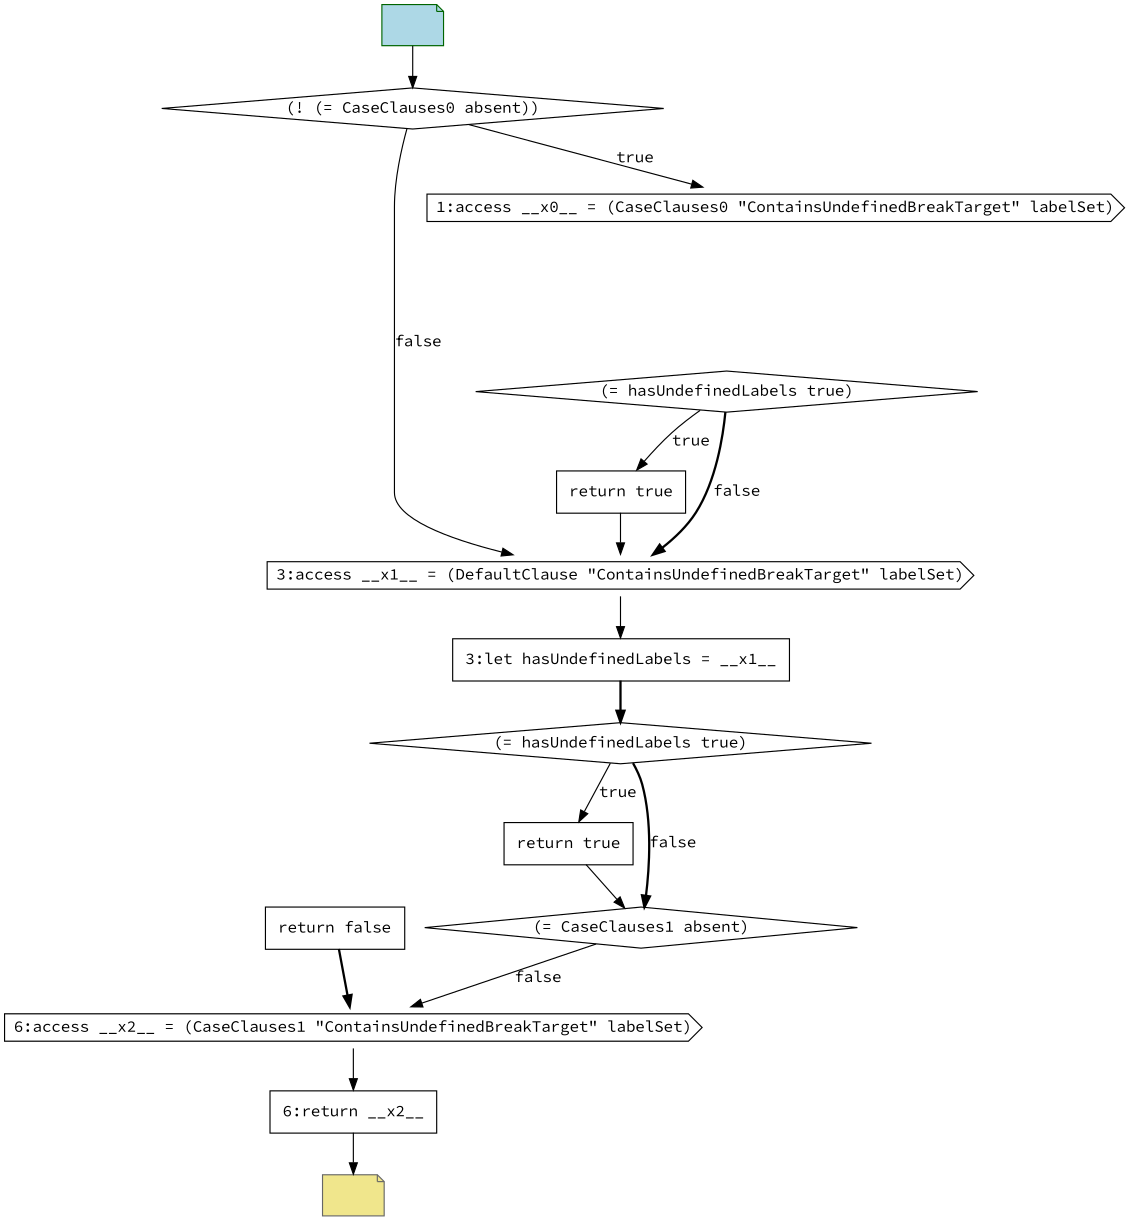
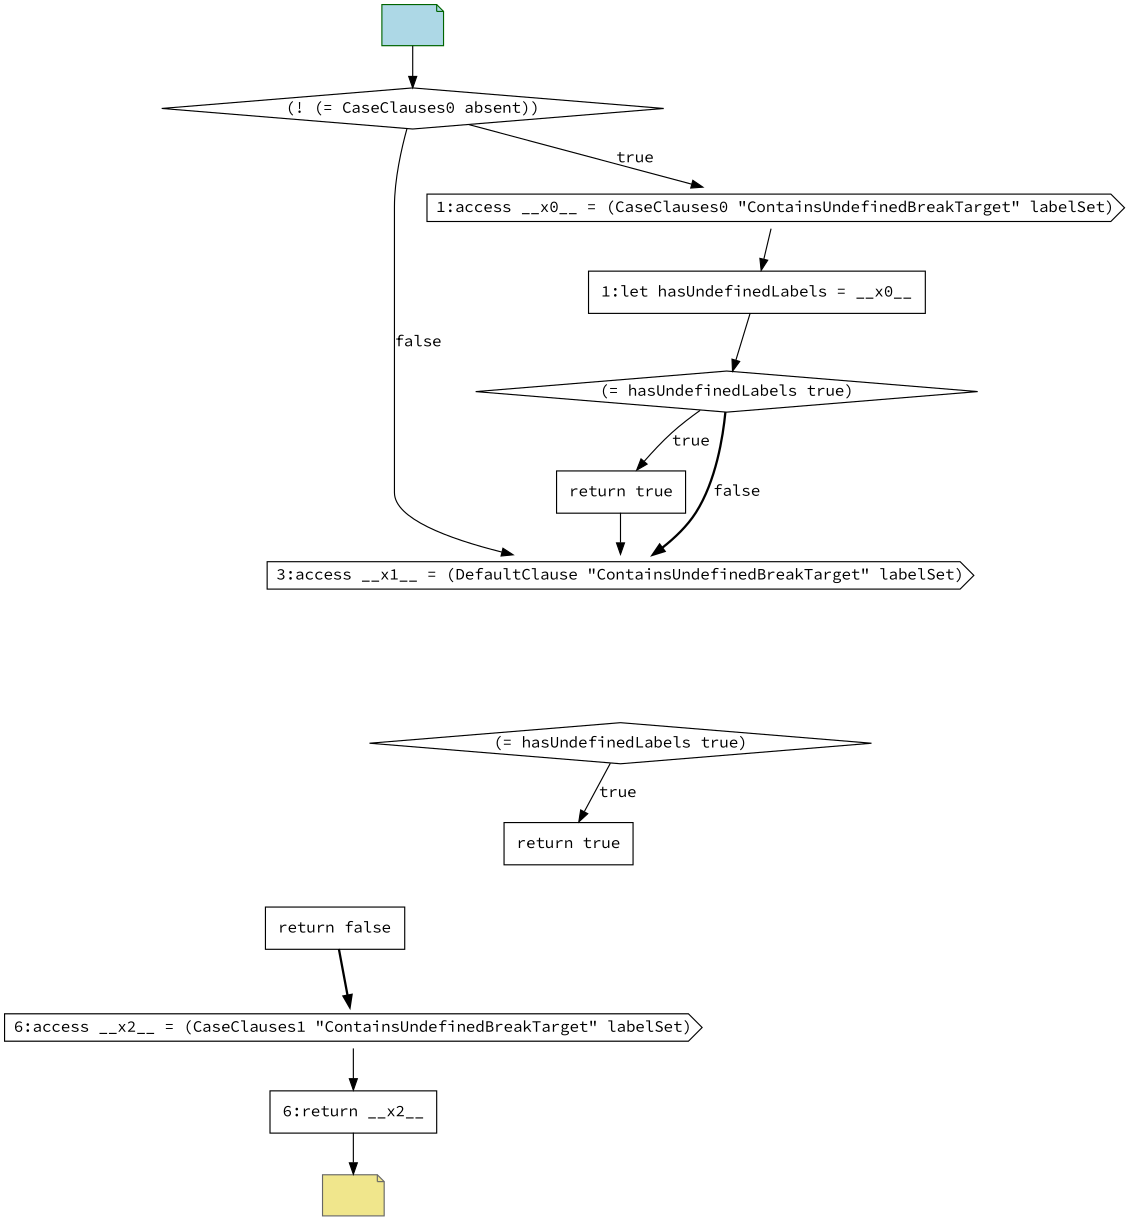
  digraph {
    fontname="Source Code Pro"
    node [color=black fillcolor=white fontname="Source Code Pro" shape=none style=filled]
    edge [color=black fontname="Source Code Pro" style=solid]
-   n1 [label=<<font color="black">     <table border="0" cellborder="1" cellspacing="0" cellpadding="10">       <tr><td align="left">3:let hasUndefinedLabels = __x1__</td></tr>     </table>   </font>> margin=0]
    n2 [label=<<font color="black">(= hasUndefinedLabels true)</font>> shape=diamond]
    n3 [label=<<font color="black">     <table border="0" cellborder="1" cellspacing="0" cellpadding="10">       <tr><td align="left">return true</td></tr>     </table>   </font>> margin=0]
-   n4 [label=<<font color="black">(= CaseClauses1 absent)</font>> shape=diamond]
    n5 [label=<<font color="black">6:access __x2__ = (CaseClauses1 &quot;ContainsUndefinedBreakTarget&quot; labelSet)</font>> shape=cds]
    n6 [label=<<font color="black">     <table border="0" cellborder="1" cellspacing="0" cellpadding="10">       <tr><td align="left">6:return __x2__</td></tr>     </table>   </font>> margin=0]
    n7 [color=gray40 fillcolor=khaki label=" " shape=note]
+   n8 [label=<<font color="black">     <table border="0" cellborder="1" cellspacing="0" cellpadding="10">       <tr><td align="left">1:let hasUndefinedLabels = __x0__</td></tr>     </table>   </font>> margin=0]
    n9 [label=<<font color="black">(= hasUndefinedLabels true)</font>> shape=diamond]
    n10 [label=<<font color="black">     <table border="0" cellborder="1" cellspacing="0" cellpadding="10">       <tr><td align="left">return true</td></tr>     </table>   </font>> margin=0]
    n11 [label=<<font color="black">3:access __x1__ = (DefaultClause &quot;ContainsUndefinedBreakTarget&quot; labelSet)</font>> shape=cds]
    n12 [label=<<font color="black">     <table border="0" cellborder="1" cellspacing="0" cellpadding="10">       <tr><td align="left">return false</td></tr>     </table>   </font>> margin=0]
    n13 [color=darkgreen fillcolor=lightblue label=" " shape=note]
    n14 [label=<<font color="black">(! (= CaseClauses0 absent))</font>> shape=diamond]
    n15 [label=<<font color="black">1:access __x0__ = (CaseClauses0 &quot;ContainsUndefinedBreakTarget&quot; labelSet)</font>> shape=cds]
-   n1 -> n2 [style=bold]
    n2 -> n3 [label=<<font color="black">true</font>>]
-   n2 -> n4 [label=<<font color="black">false</font>> style=bold]
-   n3 -> n4
-   n4 -> n5 [label=<<font color="black">false</font>>]
    n5 -> n6
    n6 -> n7
+   n8 -> n9
    n9 -> n10 [label=<<font color="black">true</font>>]
    n9 -> n11 [label=<<font color="black">false</font>> style=bold]
    n10 -> n11
-   n11 -> n1
    n12 -> n5 [style=bold]
    n13 -> n14
    n14 -> n11 [label=<<font color="black">false</font>>]
    n14 -> n15 [label=<<font color="black">true</font>>]
+   n15 -> n8
  }
